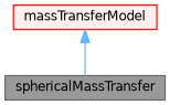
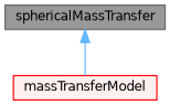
  digraph {
    fontname="DejaVu Sans"
    node [fontname="DejaVu Sans" fontsize=10 shape=box style=filled]
    n1 [color=gray40 fillcolor=grey60 fontcolor=black height=0.2 label=sphericalMassTransfer width=0.4]
    n2 [color=red fillcolor="#FFF0F0" height=0.2 label=massTransferModel width=0.4]
-   n2 -> n1 [color=steelblue1 dir=back fontname="DejaVu Sans" fontsize=10 labelfontname=Helvetica labelfontsize=10 style=solid]
+   n1 -> n2 [color=steelblue1 dir=back fontname="DejaVu Sans" fontsize=10 labelfontname=Helvetica labelfontsize=10 style=solid]
  }
